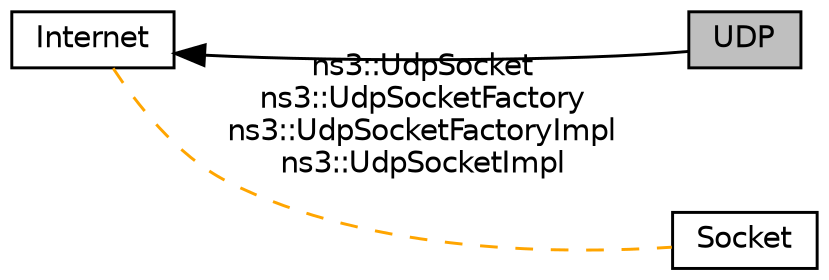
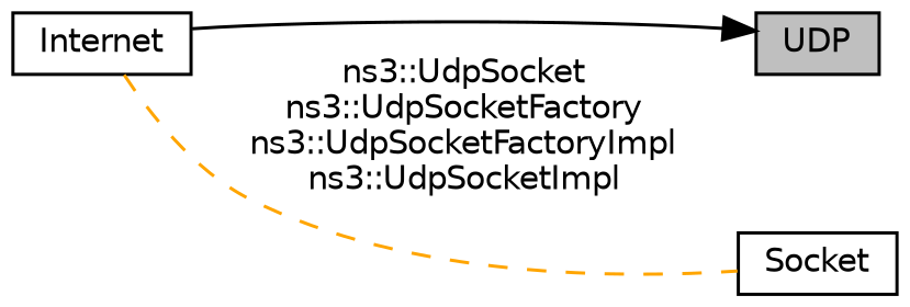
  digraph {
    rankdir=LR
    node [color=black fillcolor=white fontname=Helvetica fontsize=10 shape=box style=filled]
    edge [fontname=Helvetica fontsize=10 labelfontname=Helvetica labelfontsize=10 shape=plaintext]
    n1 [height=0.2 label=Socket width=0.4]
    n2 [fillcolor=grey75 fontcolor=black height=0.2 label=UDP width=0.4]
    n3 [height=0.2 label=Internet width=0.4]
    n3 -> n1 [color=orange dir=none label="ns3::UdpSocket\nns3::UdpSocketFactory\nns3::UdpSocketFactoryImpl\nns3::UdpSocketImpl" style=dashed]
-   n3 -> n2 [dir=back style=solid]
+   n2 -> n3 [dir=back style=solid]
  }
